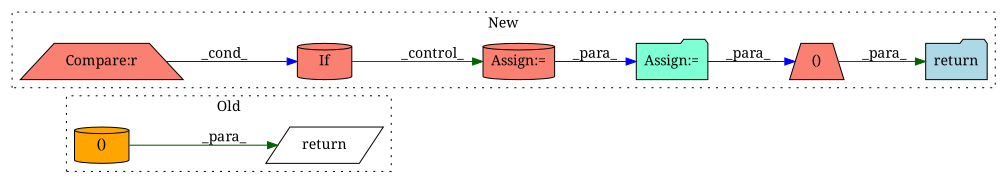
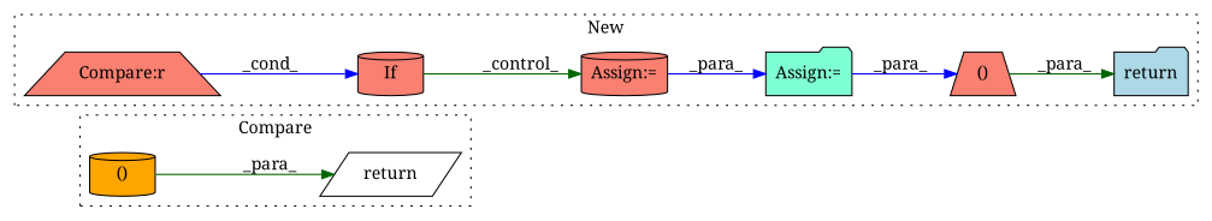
  digraph {
    rankdir=LR
    fontname="Noto Serif"
    node [a=54 l=7 shape=cylinder style=filled fillcolor=salmon fontname="Noto Serif"]
    edge [color=darkgreen fontname="Noto Serif"]
    n1 [l=260 label="()" s=7684 fillcolor=orange]
    n2 [a=93 label=return s=7673 shape=parallelogram fillcolor=white]
    n3 [a=96 l="3,18" label=If s="7741,7767"]
    n4 [a=68 l=3 label="Assign:=" s=7800]
    n5 [a=40 l=23 label="Compare:r" s=7744 shape=trapezium]
    n6 [a=93 label=return s=8415 shape=folder fillcolor=lightblue]
    n7 [l=17 label="()" s=8428 shape=trapezium]
    n8 [a=68 l=3 label="Assign:=" s=8305 shape=folder fillcolor=aquamarine]
    subgraph cluster_1 {
-     label=Old
+     label=Compare
      style=dotted
      n1
      n2
    }
    subgraph cluster_2 {
      label=New
      style=dotted
      n3
      n4
      n5
      n6
      n7
      n8
    }
    n1 -> n2 [label=_para_]
    n3 -> n4 [label=_control_]
    n4 -> n8 [label=_para_ color=blue]
    n5 -> n3 [label=_cond_ color=blue]
    n7 -> n6 [label=_para_]
    n8 -> n7 [label=_para_ color=blue]
  }
